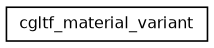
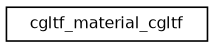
  digraph {
    rankdir=LR
-   n1 [color=black fillcolor=white fontname=Helvetica fontsize=10 height=0.2 label=cgltf_material_variant shape=record style=filled width=0.4]
+   n1 [color=black fillcolor=white fontname=Helvetica fontsize=10 height=0.2 label=cgltf_material_cgltf shape=record style=filled width=0.4]
  }
